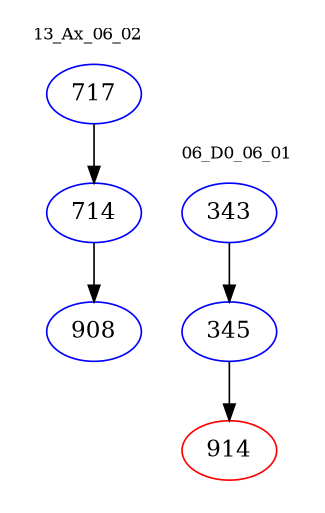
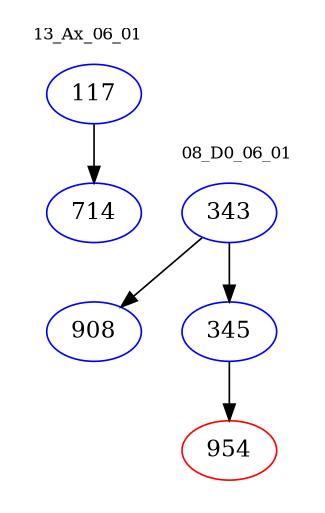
  digraph {
    node [color=blue]
    edge [color=black]
-   n1 [label=717]
+   n1 [label=117]
    n2 [label=714]
    n3 [label=908]
    n4 [label=343]
    n5 [label=345]
-   n6 [color=red label=914]
+   n6 [color=red label=954]
    subgraph cluster_1 {
      color=white
      fontsize=10
-     label="13_Ax_06_02"
+     label="13_Ax_06_01"
      n1
      n2
      n3
    }
    subgraph cluster_2 {
      color=white
      fontsize=10
-     label="06_D0_06_01"
+     label="08_D0_06_01"
      n4
      n5
      n6
    }
    n1 -> n2
-   n2 -> n3
+   n4 -> n3
    n4 -> n5
    n5 -> n6
  }
